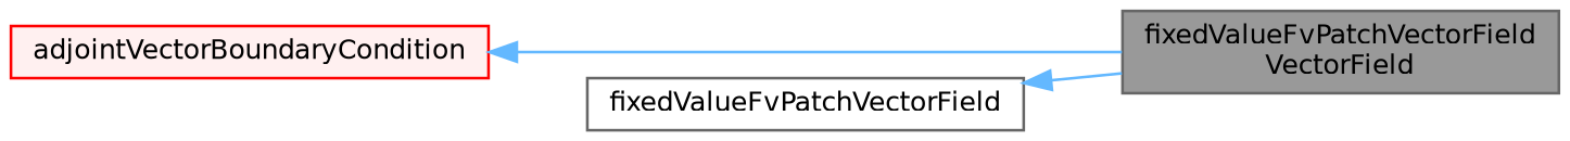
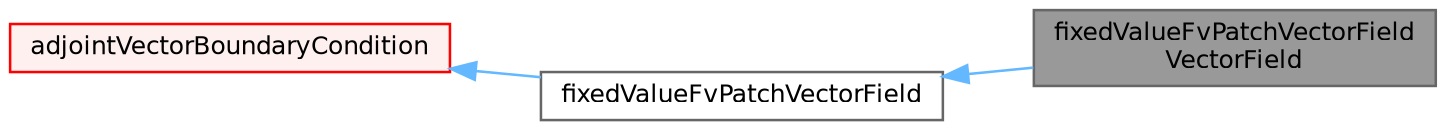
  digraph {
    rankdir=LR
    node [color=gray40 fontname=Helvetica fontsize=10 shape=box style=filled]
    edge [color=steelblue1 dir=back fontname=Helvetica fontsize=10 labelfontname=Helvetica labelfontsize=10 style=solid]
    n1 [fillcolor=grey60 fontcolor=black height=0.2 label="fixedValueFvPatchVectorField\lVectorField" width=0.4]
    n2 [fillcolor=white height=0.2 label=fixedValueFvPatchVectorField width=0.4]
    n3 [color=red fillcolor="#FFF0F0" height=0.2 label=adjointVectorBoundaryCondition width=0.4]
    n2 -> n1
-   n3 -> n1
+   n3 -> n2
  }
